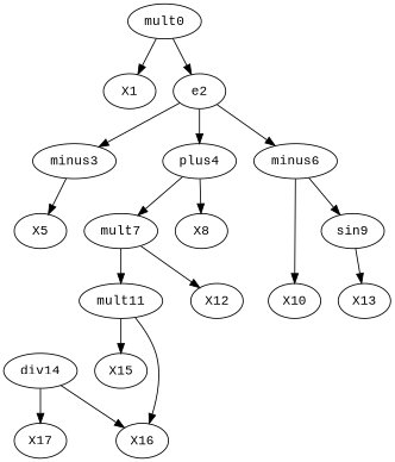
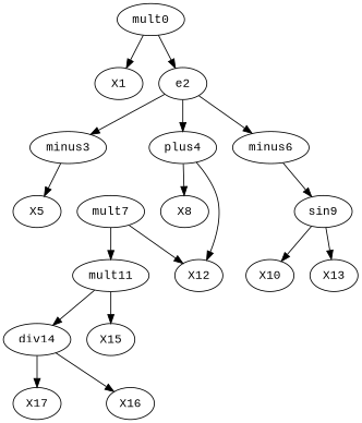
  digraph {
    fontname="Liberation Mono"
    node [fontname="Liberation Mono"]
    edge [fontname="Liberation Mono"]
    mult0
    X1
    e2
    minus3
    plus4
    minus6
    X5
    mult7
    X8
    sin9
    X10
    mult11
    X12
    X13
    div14
    X15
    X16
    X17
    mult0 -> X1
    mult0 -> e2
    e2 -> minus3
    e2 -> plus4
    e2 -> minus6
    minus3 -> X5
-   plus4 -> mult7
+   plus4 -> X12
    plus4 -> X8
    minus6 -> sin9
-   minus6 -> X10
+   sin9 -> X10
    mult7 -> mult11
    mult7 -> X12
    sin9 -> X13
-   mult11 -> X16
+   mult11 -> div14
    mult11 -> X15
    div14 -> X16
    div14 -> X17
  }
